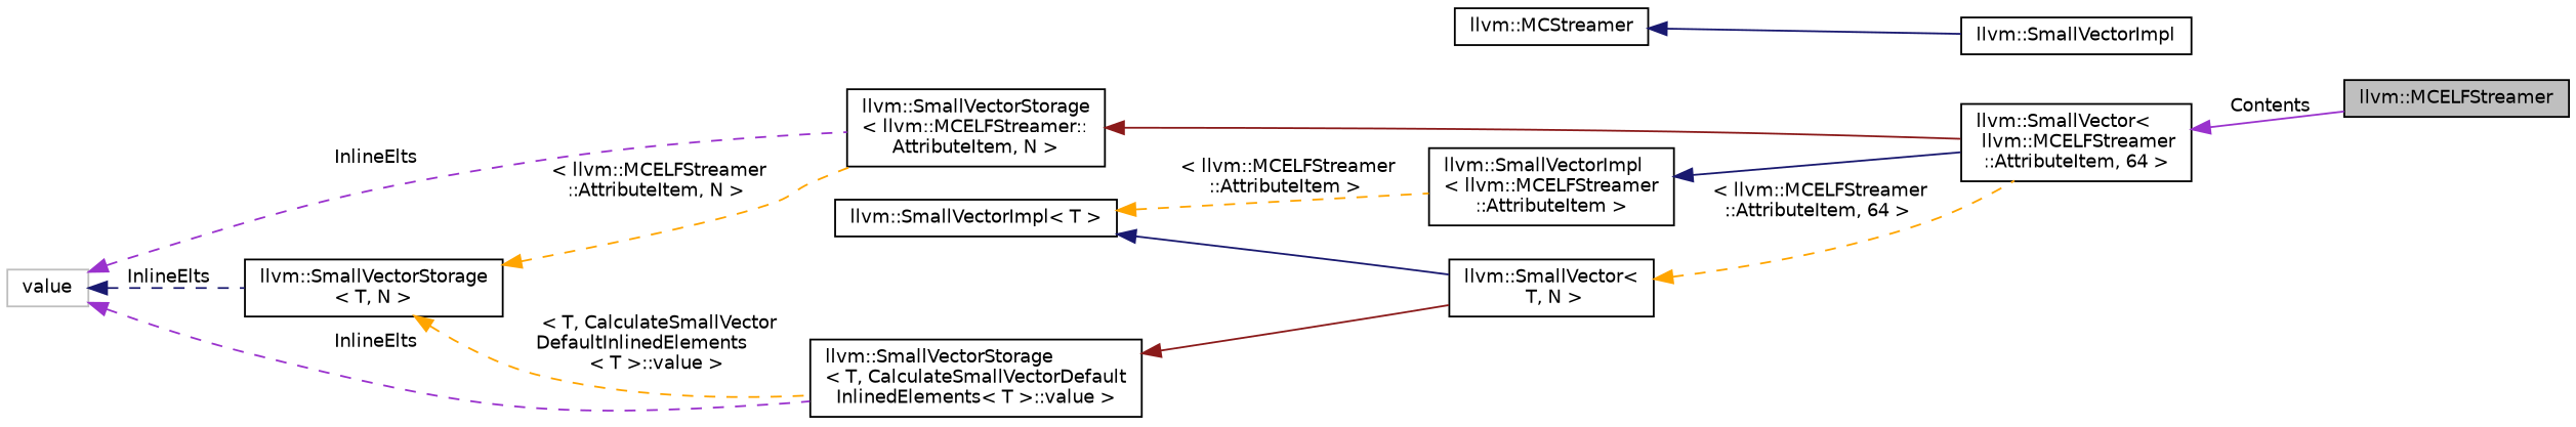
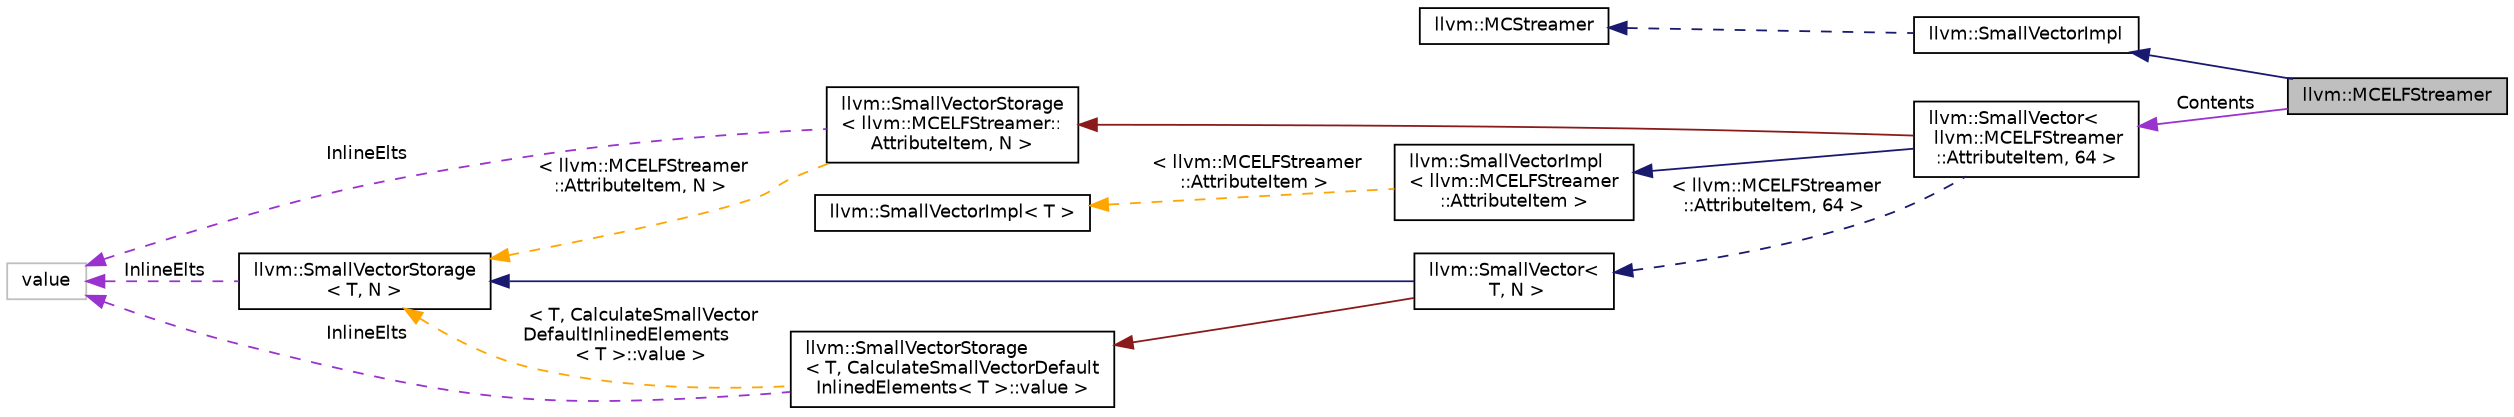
  digraph {
    rankdir=LR
    node [color=black fontname=Helvetica fontsize=10 shape=record]
    edge [color=midnightblue dir=back fontname=Helvetica fontsize=10 labelfontname=Helvetica labelfontsize=10 style=solid]
    n1 [fillcolor=grey75 fontcolor=black height=0.2 label="llvm::MCELFStreamer" style=filled width=0.4]
    n2 [height=0.2 label="llvm::SmallVectorImpl" width=0.4]
    n3 [height=0.2 label="llvm::MCStreamer" width=0.4]
    n4 [height=0.2 label="llvm::SmallVector\<\l llvm::MCELFStreamer\l::AttributeItem, 64 \>" width=0.4]
    n5 [height=0.2 label="llvm::SmallVectorImpl\l\< llvm::MCELFStreamer\l::AttributeItem \>" width=0.4]
    n6 [height=0.2 label="llvm::SmallVectorImpl\< T \>" width=0.4]
    n7 [height=0.2 label="llvm::SmallVector\<\l T, N \>" width=0.4]
    n8 [height=0.2 label="llvm::SmallVectorStorage\l\< llvm::MCELFStreamer::\lAttributeItem, N \>" width=0.4]
    n9 [color=grey75 height=0.2 label=value width=0.4]
    n10 [height=0.2 label="llvm::SmallVectorStorage\l\< T, N \>" width=0.4]
    n11 [height=0.2 label="llvm::SmallVectorStorage\l\< T, CalculateSmallVectorDefault\lInlinedElements\< T \>::value \>" width=0.4]
-   n3 -> n2
+   n2 -> n1
+   n3 -> n2 [style=dashed]
    n4 -> n1 [color=darkorchid3 label=" Contents"]
    n5 -> n4
    n6 -> n5 [color=orange label=" \< llvm::MCELFStreamer\l::AttributeItem \>" style=dashed]
-   n6 -> n7
-   n7 -> n4 [color=orange label=" \< llvm::MCELFStreamer\l::AttributeItem, 64 \>" style=dashed]
+   n10 -> n7
+   n7 -> n4 [label=" \< llvm::MCELFStreamer\l::AttributeItem, 64 \>" style=dashed]
    n8 -> n4 [color=firebrick4]
    n9 -> n8 [color=darkorchid3 label=" InlineElts" style=dashed]
-   n9 -> n10 [label=" InlineElts" style=dashed]
+   n9 -> n10 [color=darkorchid3 label=" InlineElts" style=dashed]
    n9 -> n11 [color=darkorchid3 label=" InlineElts" style=dashed]
    n10 -> n8 [color=orange label=" \< llvm::MCELFStreamer\l::AttributeItem, N \>" style=dashed]
    n10 -> n11 [color=orange label=" \< T, CalculateSmallVector\lDefaultInlinedElements\l\< T \>::value \>" style=dashed]
    n11 -> n7 [color=firebrick4]
  }
